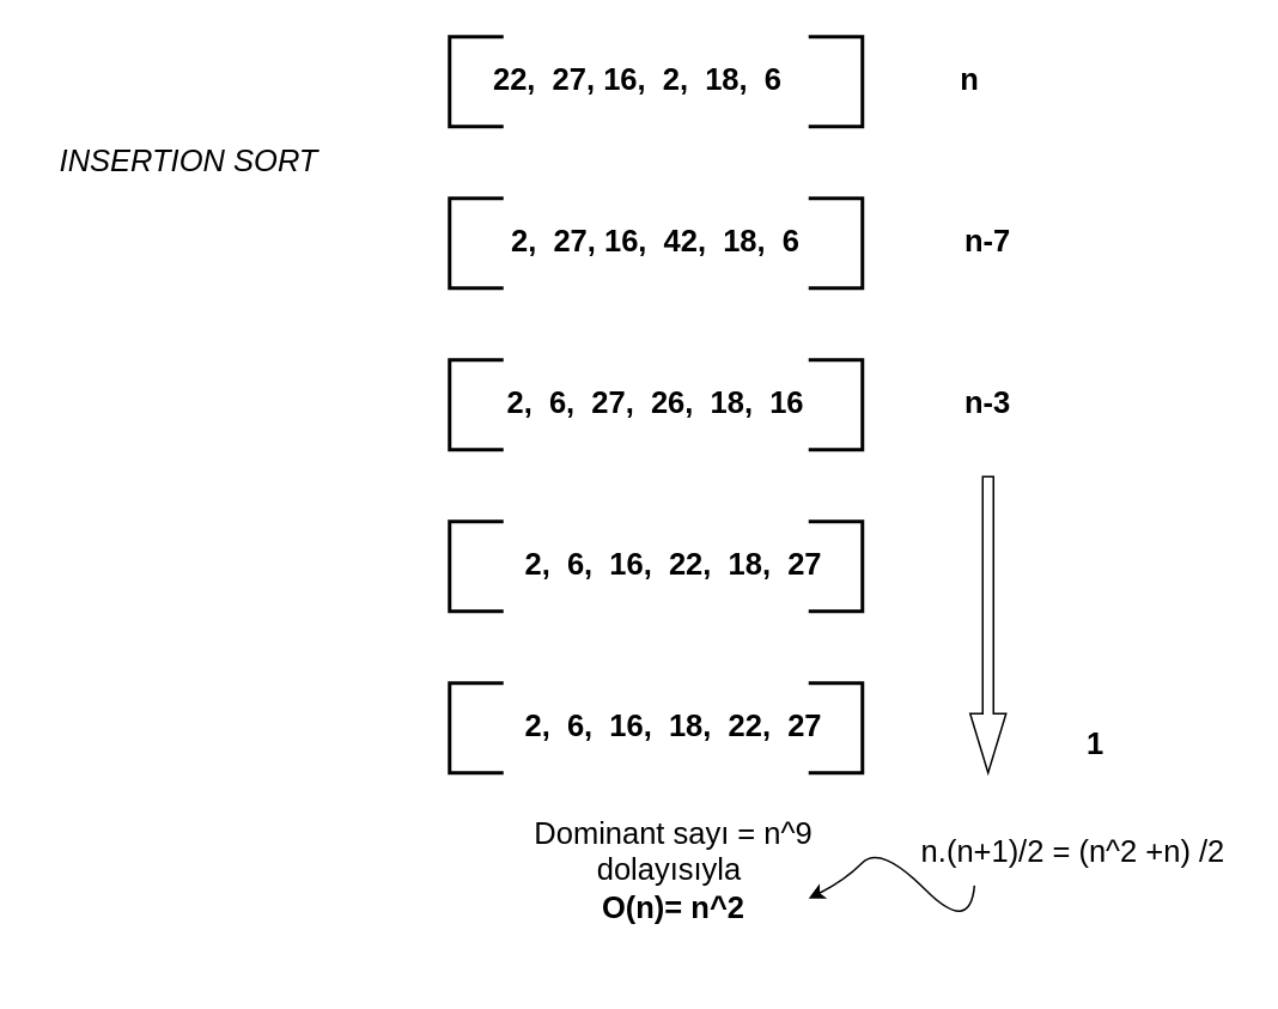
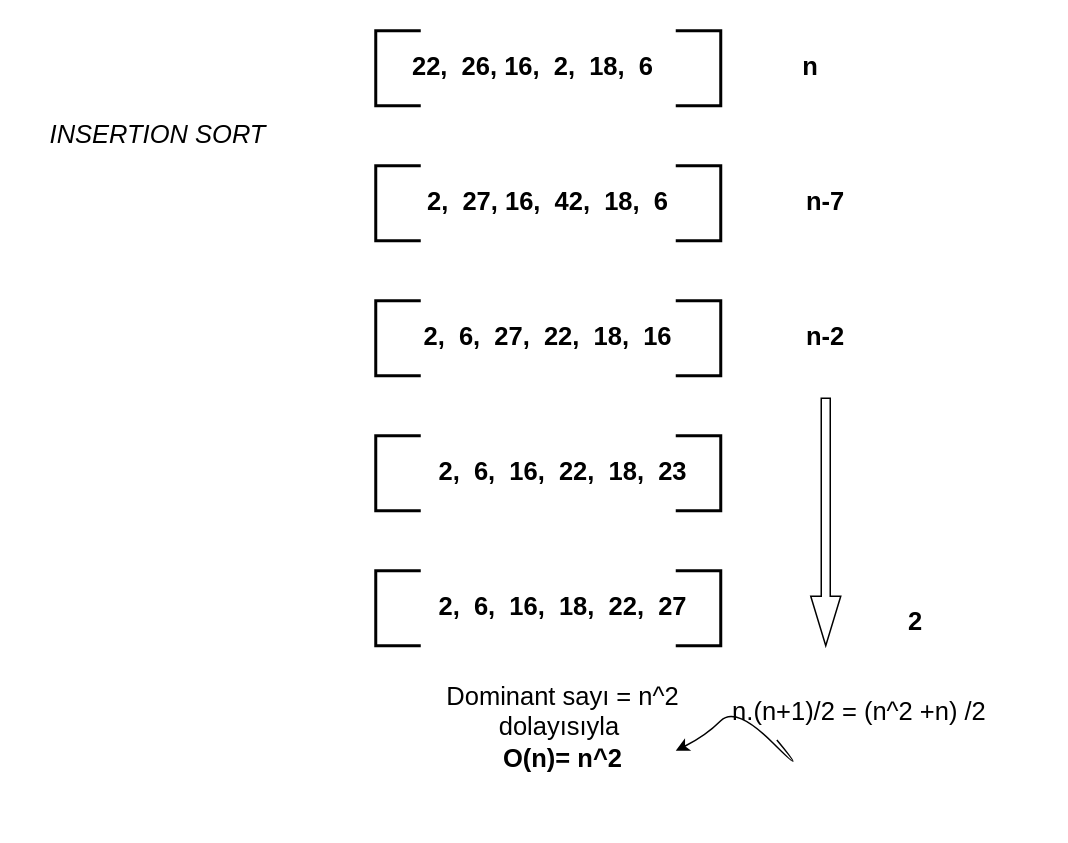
  <mxCell id="0" />
  <mxCell id="1" parent="0" />
  <mxCell id="2" value="" style="strokeWidth=2;html=1;shape=mxgraph.flowchart.annotation_1;align=left;pointerEvents=1;" vertex="1" parent="1"><mxGeometry x="250" y="20" width="30" height="50" as="geometry" /></mxCell>
  <mxCell id="3" value="" style="strokeWidth=2;html=1;shape=mxgraph.flowchart.annotation_1;align=left;pointerEvents=1;direction=west;" vertex="1" parent="1"><mxGeometry x="450" y="20" width="30" height="50" as="geometry" /></mxCell>
- <mxCell id="4" value="&lt;b&gt;&lt;font style=&quot;font-size: 17px;&quot;&gt;22,&amp;nbsp; 27, 16,&amp;nbsp; 2,&amp;nbsp; 18,&amp;nbsp; 6&lt;/font&gt;&lt;/b&gt;" style="text;html=1;strokeColor=none;fillColor=none;align=center;verticalAlign=middle;whiteSpace=wrap;rounded=0;" vertex="1" parent="1"><mxGeometry x="190" y="30" width="330" height="30" as="geometry" /></mxCell>
+ <mxCell id="4" value="&lt;b&gt;&lt;font style=&quot;font-size: 17px;&quot;&gt;22,&amp;nbsp; 26, 16,&amp;nbsp; 2,&amp;nbsp; 18,&amp;nbsp; 6&lt;/font&gt;&lt;/b&gt;" style="text;html=1;strokeColor=none;fillColor=none;align=center;verticalAlign=middle;whiteSpace=wrap;rounded=0;" vertex="1" parent="1"><mxGeometry x="190" y="30" width="330" height="30" as="geometry" /></mxCell>
  <mxCell id="5" value="&lt;b&gt;n&lt;/b&gt;" style="text;html=1;strokeColor=none;fillColor=none;align=center;verticalAlign=middle;whiteSpace=wrap;rounded=0;fontSize=17;" vertex="1" parent="1"><mxGeometry x="510" y="30" width="60" height="30" as="geometry" /></mxCell>
  <mxCell id="6" value="" style="strokeWidth=2;html=1;shape=mxgraph.flowchart.annotation_1;align=left;pointerEvents=1;" vertex="1" parent="1"><mxGeometry x="250" y="110" width="30" height="50" as="geometry" /></mxCell>
  <mxCell id="7" value="" style="strokeWidth=2;html=1;shape=mxgraph.flowchart.annotation_1;align=left;pointerEvents=1;direction=west;" vertex="1" parent="1"><mxGeometry x="450" y="110" width="30" height="50" as="geometry" /></mxCell>
  <mxCell id="8" value="&lt;b&gt;&lt;font style=&quot;font-size: 17px;&quot;&gt;2,&amp;nbsp; 27, 16,&amp;nbsp; 42,&amp;nbsp; 18,&amp;nbsp; 6&lt;/font&gt;&lt;/b&gt;" style="text;html=1;strokeColor=none;fillColor=none;align=center;verticalAlign=middle;whiteSpace=wrap;rounded=0;" vertex="1" parent="1"><mxGeometry x="200" y="120" width="330" height="30" as="geometry" /></mxCell>
  <mxCell id="9" value="&lt;b&gt;n-7&lt;/b&gt;" style="text;html=1;strokeColor=none;fillColor=none;align=center;verticalAlign=middle;whiteSpace=wrap;rounded=0;fontSize=17;" vertex="1" parent="1"><mxGeometry x="520" y="120" width="60" height="30" as="geometry" /></mxCell>
  <mxCell id="10" value="&lt;i&gt;INSERTION SORT&lt;/i&gt;" style="text;html=1;strokeColor=none;fillColor=none;align=center;verticalAlign=middle;whiteSpace=wrap;rounded=0;fontSize=17;" vertex="1" parent="1"><mxGeometry x="20" y="75" width="170" height="30" as="geometry" /></mxCell>
  <mxCell id="11" value="" style="strokeWidth=2;html=1;shape=mxgraph.flowchart.annotation_1;align=left;pointerEvents=1;" vertex="1" parent="1"><mxGeometry x="250" y="200" width="30" height="50" as="geometry" /></mxCell>
  <mxCell id="12" value="" style="strokeWidth=2;html=1;shape=mxgraph.flowchart.annotation_1;align=left;pointerEvents=1;direction=west;" vertex="1" parent="1"><mxGeometry x="450" y="200" width="30" height="50" as="geometry" /></mxCell>
- <mxCell id="13" value="&lt;b&gt;&lt;font style=&quot;font-size: 17px;&quot;&gt;2,&amp;nbsp; 6,&amp;nbsp; 27,&amp;nbsp; 26,&amp;nbsp; 18,&amp;nbsp; 16&lt;/font&gt;&lt;/b&gt;" style="text;html=1;strokeColor=none;fillColor=none;align=center;verticalAlign=middle;whiteSpace=wrap;rounded=0;" vertex="1" parent="1"><mxGeometry x="200" y="210" width="330" height="30" as="geometry" /></mxCell>
- <mxCell id="14" value="&lt;b&gt;n-3&lt;/b&gt;" style="text;html=1;strokeColor=none;fillColor=none;align=center;verticalAlign=middle;whiteSpace=wrap;rounded=0;fontSize=17;" vertex="1" parent="1"><mxGeometry x="520" y="210" width="60" height="30" as="geometry" /></mxCell>
+ <mxCell id="13" value="&lt;b&gt;&lt;font style=&quot;font-size: 17px;&quot;&gt;2,&amp;nbsp; 6,&amp;nbsp; 27,&amp;nbsp; 22,&amp;nbsp; 18,&amp;nbsp; 16&lt;/font&gt;&lt;/b&gt;" style="text;html=1;strokeColor=none;fillColor=none;align=center;verticalAlign=middle;whiteSpace=wrap;rounded=0;" vertex="1" parent="1"><mxGeometry x="200" y="210" width="330" height="30" as="geometry" /></mxCell>
+ <mxCell id="14" value="&lt;b&gt;n-2&lt;/b&gt;" style="text;html=1;strokeColor=none;fillColor=none;align=center;verticalAlign=middle;whiteSpace=wrap;rounded=0;fontSize=17;" vertex="1" parent="1"><mxGeometry x="520" y="210" width="60" height="30" as="geometry" /></mxCell>
  <mxCell id="15" value="" style="strokeWidth=2;html=1;shape=mxgraph.flowchart.annotation_1;align=left;pointerEvents=1;" vertex="1" parent="1"><mxGeometry x="250" y="290" width="30" height="50" as="geometry" /></mxCell>
  <mxCell id="16" value="" style="strokeWidth=2;html=1;shape=mxgraph.flowchart.annotation_1;align=left;pointerEvents=1;direction=west;" vertex="1" parent="1"><mxGeometry x="450" y="290" width="30" height="50" as="geometry" /></mxCell>
- <mxCell id="17" value="&lt;b&gt;&lt;font style=&quot;font-size: 17px;&quot;&gt;2,&amp;nbsp; 6,&amp;nbsp; 16,&amp;nbsp; 22,&amp;nbsp; 18,&amp;nbsp; 27&lt;/font&gt;&lt;/b&gt;" style="text;html=1;strokeColor=none;fillColor=none;align=center;verticalAlign=middle;whiteSpace=wrap;rounded=0;" vertex="1" parent="1"><mxGeometry x="210" y="300" width="330" height="30" as="geometry" /></mxCell>
+ <mxCell id="17" value="&lt;b&gt;&lt;font style=&quot;font-size: 17px;&quot;&gt;2,&amp;nbsp; 6,&amp;nbsp; 16,&amp;nbsp; 22,&amp;nbsp; 18,&amp;nbsp; 23&lt;/font&gt;&lt;/b&gt;" style="text;html=1;strokeColor=none;fillColor=none;align=center;verticalAlign=middle;whiteSpace=wrap;rounded=0;" vertex="1" parent="1"><mxGeometry x="210" y="300" width="330" height="30" as="geometry" /></mxCell>
  <mxCell id="18" value="" style="strokeWidth=2;html=1;shape=mxgraph.flowchart.annotation_1;align=left;pointerEvents=1;" vertex="1" parent="1"><mxGeometry x="250" y="380" width="30" height="50" as="geometry" /></mxCell>
  <mxCell id="19" value="" style="strokeWidth=2;html=1;shape=mxgraph.flowchart.annotation_1;align=left;pointerEvents=1;direction=west;" vertex="1" parent="1"><mxGeometry x="450" y="380" width="30" height="50" as="geometry" /></mxCell>
  <mxCell id="20" value="&lt;b&gt;&lt;font style=&quot;font-size: 17px;&quot;&gt;2,&amp;nbsp; 6,&amp;nbsp; 16,&amp;nbsp; 18,&amp;nbsp; 22,&amp;nbsp; 27&lt;/font&gt;&lt;/b&gt;" style="text;html=1;strokeColor=none;fillColor=none;align=center;verticalAlign=middle;whiteSpace=wrap;rounded=0;" vertex="1" parent="1"><mxGeometry x="210" y="390" width="330" height="30" as="geometry" /></mxCell>
  <mxCell id="21" value="" style="shape=singleArrow;direction=south;whiteSpace=wrap;html=1;fontSize=17;" vertex="1" parent="1"><mxGeometry x="540" y="265" width="20" height="165" as="geometry" /></mxCell>
- <mxCell id="22" value="&lt;b&gt;1&lt;/b&gt;" style="text;html=1;strokeColor=none;fillColor=none;align=center;verticalAlign=middle;whiteSpace=wrap;rounded=0;fontSize=17;" vertex="1" parent="1"><mxGeometry x="580" y="400" width="60" height="30" as="geometry" /></mxCell>
- <mxCell id="23" value="n.(n+1)/2 = (n^2 +n) /2&amp;nbsp;" style="text;html=1;strokeColor=none;fillColor=none;align=center;verticalAlign=middle;whiteSpace=wrap;rounded=0;fontSize=17;" vertex="1" parent="1"><mxGeometry x="510" y="460" width="180" height="30" as="geometry" /></mxCell>
- <mxCell id="24" value="Dominant sayı = n^9&lt;br&gt;dolayısıyla&amp;nbsp;&lt;br&gt;&lt;b&gt;O(n)= n^2&lt;/b&gt;" style="text;html=1;strokeColor=none;fillColor=none;align=center;verticalAlign=middle;whiteSpace=wrap;rounded=0;fontSize=17;" vertex="1" parent="1"><mxGeometry x="275" y="430" width="200" height="110" as="geometry" /></mxCell>
+ <mxCell id="22" value="&lt;b&gt;2&lt;/b&gt;" style="text;html=1;strokeColor=none;fillColor=none;align=center;verticalAlign=middle;whiteSpace=wrap;rounded=0;fontSize=17;" vertex="1" parent="1"><mxGeometry x="580" y="400" width="60" height="30" as="geometry" /></mxCell>
+ <mxCell id="23" value="n.(n+1)/2 = (n^2 +n) /2&amp;nbsp;" style="text;html=1;strokeColor=none;fillColor=none;align=center;verticalAlign=middle;whiteSpace=wrap;rounded=0;fontSize=17;" vertex="1" parent="1"><mxGeometry x="485" y="460" width="180" height="30" as="geometry" /></mxCell>
+ <mxCell id="24" value="Dominant sayı = n^2&lt;br&gt;dolayısıyla&amp;nbsp;&lt;br&gt;&lt;b&gt;O(n)= n^2&lt;/b&gt;" style="text;html=1;strokeColor=none;fillColor=none;align=center;verticalAlign=middle;whiteSpace=wrap;rounded=0;fontSize=17;" vertex="1" parent="1"><mxGeometry x="275" y="430" width="200" height="110" as="geometry" /></mxCell>
  <mxCell id="25" value="" style="curved=1;endArrow=classic;html=1;rounded=0;fontSize=17;exitX=0.18;exitY=1.093;exitDx=0;exitDy=0;exitPerimeter=0;" edge="1" parent="1" source="23"><mxGeometry width="50" height="50" relative="1" as="geometry"><mxPoint x="490" y="520" as="sourcePoint" /><mxPoint x="450" y="500" as="targetPoint" /><Array as="points"><mxPoint x="540" y="520" /><mxPoint x="490" y="470" /><mxPoint x="470" y="490" /></Array></mxGeometry></mxCell>
